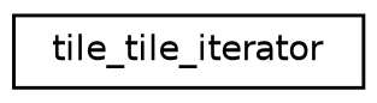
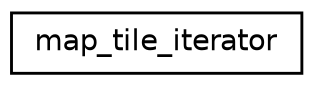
  digraph {
    rankdir=LR
-   n1 [color=black fillcolor=white fontname=Helvetica fontsize=10 height=0.2 label=tile_tile_iterator shape=record style=filled width=0.4]
+   n1 [color=black fillcolor=white fontname=Helvetica fontsize=10 height=0.2 label=map_tile_iterator shape=record style=filled width=0.4]
  }
